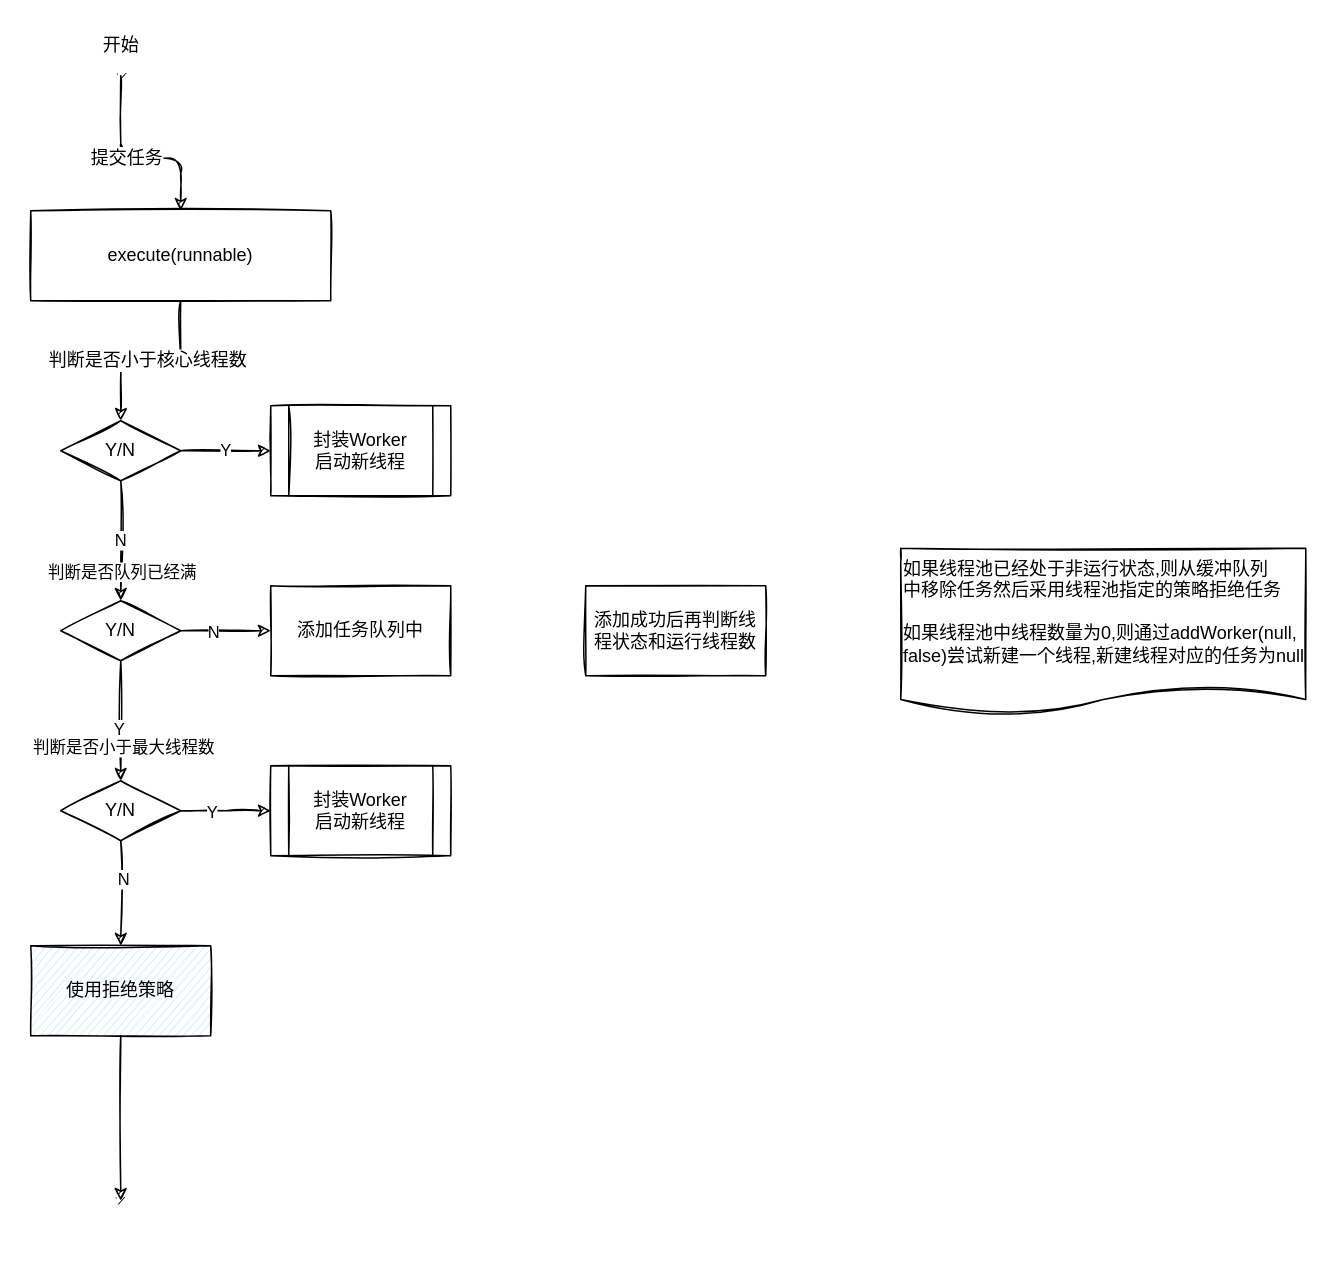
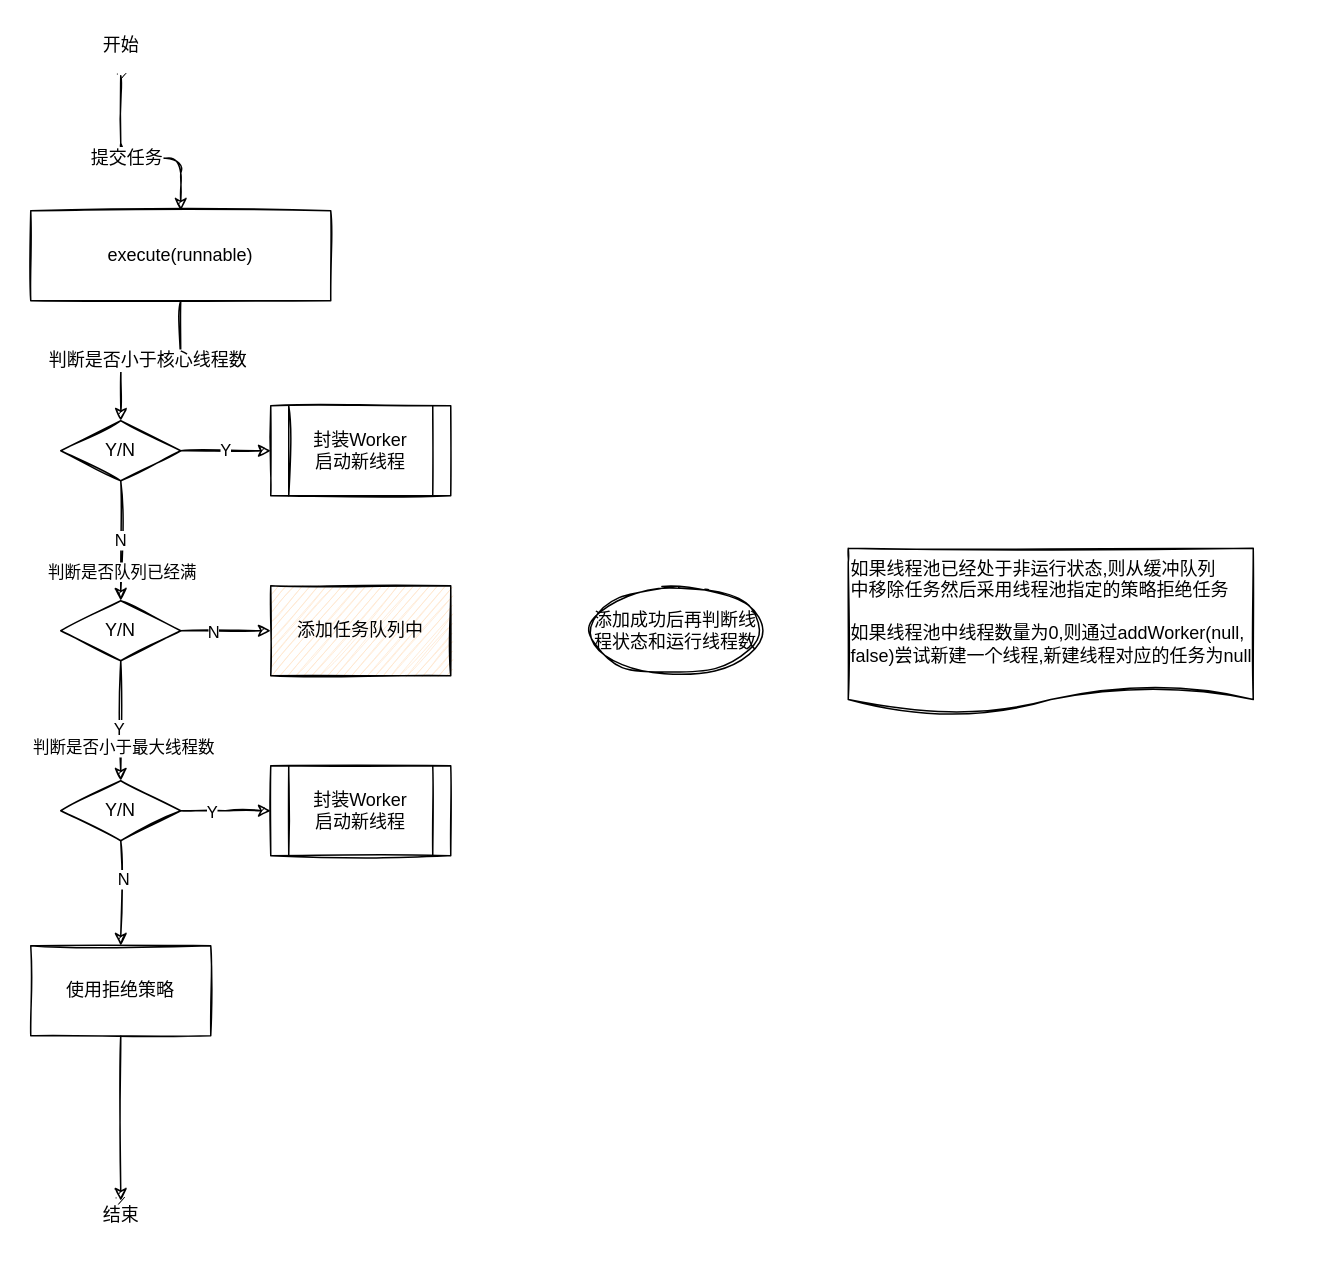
  <mxCell id="0" />
  <mxCell id="1" parent="0" />
  <mxCell id="2" value="" style="edgeStyle=orthogonalEdgeStyle;orthogonalLoop=1;jettySize=auto;html=1;sketch=1;" edge="1" parent="1" source="4" target="7"><mxGeometry relative="1" as="geometry" /></mxCell>
  <mxCell id="3" value="&lt;span style=&quot;font-size: 12px&quot;&gt;提交任务&lt;/span&gt;" style="edgeLabel;html=1;align=center;verticalAlign=middle;resizable=0;points=[];" vertex="1" connectable="0" parent="2"><mxGeometry x="-0.111" y="1" relative="1" as="geometry"><mxPoint as="offset" /></mxGeometry></mxCell>
  <mxCell id="4" value="" style="shape=waypoint;size=6;pointerEvents=1;points=[];fillColor=none;resizable=0;rotatable=0;perimeter=centerPerimeter;snapToPoint=1;sketch=1;" vertex="1" parent="1"><mxGeometry x="60" y="30" width="40" height="40" as="geometry" /></mxCell>
  <mxCell id="5" value="" style="edgeStyle=orthogonalEdgeStyle;rounded=0;sketch=1;orthogonalLoop=1;jettySize=auto;html=1;" edge="1" parent="1" source="7"><mxGeometry relative="1" as="geometry"><mxPoint x="80" y="280" as="targetPoint" /></mxGeometry></mxCell>
  <mxCell id="6" value="&lt;span style=&quot;font-size: 12px&quot;&gt;判断是否小于&lt;/span&gt;&lt;span style=&quot;font-size: 12px&quot;&gt;核心线程数&lt;/span&gt;" style="edgeLabel;html=1;align=center;verticalAlign=middle;resizable=0;points=[];" vertex="1" connectable="0" parent="5"><mxGeometry x="0.05" y="-1" relative="1" as="geometry"><mxPoint as="offset" /></mxGeometry></mxCell>
  <mxCell id="7" value="execute(runnable)" style="whiteSpace=wrap;html=1;fillColor=none;sketch=1;" vertex="1" parent="1"><mxGeometry x="20" y="140" width="200" height="60" as="geometry" /></mxCell>
  <mxCell id="8" value="开始" style="text;html=1;align=center;verticalAlign=middle;resizable=0;points=[];autosize=1;strokeColor=none;" vertex="1" parent="1"><mxGeometry x="60" y="20" width="40" height="20" as="geometry" /></mxCell>
  <mxCell id="9" value="Y" style="edgeStyle=orthogonalEdgeStyle;rounded=0;sketch=1;orthogonalLoop=1;jettySize=auto;html=1;" edge="1" parent="1"><mxGeometry relative="1" as="geometry"><mxPoint x="120" y="300" as="sourcePoint" /><mxPoint x="180" y="300" as="targetPoint" /></mxGeometry></mxCell>
  <mxCell id="10" value="N" style="edgeStyle=orthogonalEdgeStyle;rounded=0;sketch=1;orthogonalLoop=1;jettySize=auto;html=1;" edge="1" parent="1" source="12" target="18"><mxGeometry relative="1" as="geometry" /></mxCell>
  <mxCell id="11" value="判断是否队列已经满" style="edgeLabel;html=1;align=center;verticalAlign=middle;resizable=0;points=[];" vertex="1" connectable="0" parent="10"><mxGeometry x="0.125" y="-2" relative="1" as="geometry"><mxPoint x="2" y="15" as="offset" /></mxGeometry></mxCell>
  <mxCell id="12" value="Y/N" style="rhombus;whiteSpace=wrap;html=1;sketch=1;" vertex="1" parent="1"><mxGeometry x="40" y="280" width="80" height="40" as="geometry" /></mxCell>
  <mxCell id="13" value="" style="edgeStyle=orthogonalEdgeStyle;rounded=0;sketch=1;orthogonalLoop=1;jettySize=auto;html=1;" edge="1" parent="1" source="18" target="19"><mxGeometry relative="1" as="geometry" /></mxCell>
  <mxCell id="14" value="N" style="edgeLabel;html=1;align=center;verticalAlign=middle;resizable=0;points=[];" vertex="1" connectable="0" parent="13"><mxGeometry x="-0.3" relative="1" as="geometry"><mxPoint as="offset" /></mxGeometry></mxCell>
  <mxCell id="15" value="" style="edgeStyle=orthogonalEdgeStyle;rounded=0;sketch=1;orthogonalLoop=1;jettySize=auto;html=1;" edge="1" parent="1" source="18" target="26"><mxGeometry relative="1" as="geometry" /></mxCell>
  <mxCell id="16" value="Y" style="edgeLabel;html=1;align=center;verticalAlign=middle;resizable=0;points=[];" vertex="1" connectable="0" parent="15"><mxGeometry x="0.125" y="-2" relative="1" as="geometry"><mxPoint as="offset" /></mxGeometry></mxCell>
  <mxCell id="17" value="判断是否小于最大线程数" style="edgeLabel;html=1;align=center;verticalAlign=middle;resizable=0;points=[];" vertex="1" connectable="0" parent="15"><mxGeometry x="0.425" y="1" relative="1" as="geometry"><mxPoint as="offset" /></mxGeometry></mxCell>
  <mxCell id="18" value="Y/N" style="rhombus;whiteSpace=wrap;html=1;sketch=1;" vertex="1" parent="1"><mxGeometry x="40" y="400" width="80" height="40" as="geometry" /></mxCell>
- <mxCell id="19" value="添加任务队列中" style="whiteSpace=wrap;html=1;sketch=1;" vertex="1" parent="1"><mxGeometry x="180" y="390" width="120" height="60" as="geometry" /></mxCell>
+ <mxCell id="19" value="添加任务队列中" style="whiteSpace=wrap;html=1;sketch=1;fillColor=#ffe6cc;" vertex="1" parent="1"><mxGeometry x="180" y="390" width="120" height="60" as="geometry" /></mxCell>
  <mxCell id="20" value="&lt;span&gt;封装Worker&lt;/span&gt;&lt;br&gt;&lt;span&gt;启动新线程&lt;/span&gt;" style="shape=process;whiteSpace=wrap;html=1;backgroundOutline=1;sketch=1;" vertex="1" parent="1"><mxGeometry x="180" y="270" width="120" height="60" as="geometry" /></mxCell>
- <mxCell id="21" value="&lt;div&gt;如果线程池已经处于非运行状态,则从缓冲队列&lt;/div&gt;&lt;div&gt;中移除任务然后采用线程池指定的策略拒绝任务&lt;/div&gt;&lt;div&gt;&lt;br&gt;&lt;/div&gt;&lt;div&gt;如果线程池中线程数量为0,则通过addWorker(null, false)&lt;span&gt;尝试新建一个线程,新建线程对应的任务为null&lt;/span&gt;&lt;/div&gt;" style="shape=document;whiteSpace=wrap;html=1;boundedLbl=1;sketch=1;align=left;verticalAlign=top;size=0.167;" vertex="1" parent="1"><mxGeometry x="600" y="365" width="270" height="110" as="geometry" /></mxCell>
+ <mxCell id="21" value="&lt;div&gt;如果线程池已经处于非运行状态,则从缓冲队列&lt;/div&gt;&lt;div&gt;中移除任务然后采用线程池指定的策略拒绝任务&lt;/div&gt;&lt;div&gt;&lt;br&gt;&lt;/div&gt;&lt;div&gt;如果线程池中线程数量为0,则通过addWorker(null, false)&lt;span&gt;尝试新建一个线程,新建线程对应的任务为null&lt;/span&gt;&lt;/div&gt;" style="shape=document;whiteSpace=wrap;html=1;boundedLbl=1;sketch=1;align=left;verticalAlign=top;size=0.167;" vertex="1" parent="1"><mxGeometry x="565" y="365" width="270" height="110" as="geometry" /></mxCell>
  <mxCell id="22" value="" style="edgeStyle=orthogonalEdgeStyle;rounded=0;sketch=1;orthogonalLoop=1;jettySize=auto;html=1;" edge="1" parent="1" source="26"><mxGeometry relative="1" as="geometry"><mxPoint x="180" y="540" as="targetPoint" /></mxGeometry></mxCell>
  <mxCell id="23" value="Y" style="edgeLabel;html=1;align=center;verticalAlign=middle;resizable=0;points=[];" vertex="1" connectable="0" parent="22"><mxGeometry x="-0.333" relative="1" as="geometry"><mxPoint as="offset" /></mxGeometry></mxCell>
  <mxCell id="24" value="" style="edgeStyle=orthogonalEdgeStyle;rounded=0;sketch=1;orthogonalLoop=1;jettySize=auto;html=1;" edge="1" parent="1" source="26" target="29"><mxGeometry relative="1" as="geometry" /></mxCell>
  <mxCell id="25" value="N" style="edgeLabel;html=1;align=center;verticalAlign=middle;resizable=0;points=[];" vertex="1" connectable="0" parent="24"><mxGeometry x="-0.286" y="1" relative="1" as="geometry"><mxPoint as="offset" /></mxGeometry></mxCell>
  <mxCell id="26" value="Y/N" style="rhombus;whiteSpace=wrap;html=1;sketch=1;" vertex="1" parent="1"><mxGeometry x="40" y="520" width="80" height="40" as="geometry" /></mxCell>
- <mxCell id="27" value="添加成功后再判断线程状态和运行线程数" style="whiteSpace=wrap;html=1;sketch=1;" vertex="1" parent="1"><mxGeometry x="390" y="390" width="120" height="60" as="geometry" /></mxCell>
+ <mxCell id="27" value="添加成功后再判断线程状态和运行线程数" style="ellipse;whiteSpace=wrap;html=1;sketch=1;" vertex="1" parent="1"><mxGeometry x="390" y="390" width="120" height="60" as="geometry" /></mxCell>
  <mxCell id="28" value="" style="edgeStyle=orthogonalEdgeStyle;rounded=0;sketch=1;orthogonalLoop=1;jettySize=auto;html=1;" edge="1" parent="1" source="29" target="30"><mxGeometry relative="1" as="geometry" /></mxCell>
- <mxCell id="29" value="使用拒绝策略" style="whiteSpace=wrap;html=1;sketch=1;fillColor=#dae8fc;" vertex="1" parent="1"><mxGeometry x="20" y="630" width="120" height="60" as="geometry" /></mxCell>
+ <mxCell id="29" value="使用拒绝策略" style="whiteSpace=wrap;html=1;sketch=1;" vertex="1" parent="1"><mxGeometry x="20" y="630" width="120" height="60" as="geometry" /></mxCell>
  <mxCell id="30" value="" style="shape=waypoint;sketch=1;size=6;pointerEvents=1;points=[];fillColor=#2a2a2a;resizable=0;rotatable=0;perimeter=centerPerimeter;snapToPoint=1;" vertex="1" parent="1"><mxGeometry x="60" y="780" width="40" height="40" as="geometry" /></mxCell>
+ <mxCell id="31" value="结束" style="text;html=1;align=center;verticalAlign=middle;resizable=0;points=[];autosize=1;strokeColor=none;" vertex="1" parent="1"><mxGeometry x="60" y="800" width="40" height="20" as="geometry" /></mxCell>
  <mxCell id="32" value="&lt;span style=&quot;&quot;&gt;封装Worker&lt;/span&gt;&lt;br style=&quot;&quot;&gt;&lt;span style=&quot;&quot;&gt;启动新线程&lt;/span&gt;" style="shape=process;whiteSpace=wrap;html=1;backgroundOutline=1;sketch=1;align=center;verticalAlign=middle;" vertex="1" parent="1"><mxGeometry x="180" y="510" width="120" height="60" as="geometry" /></mxCell>
